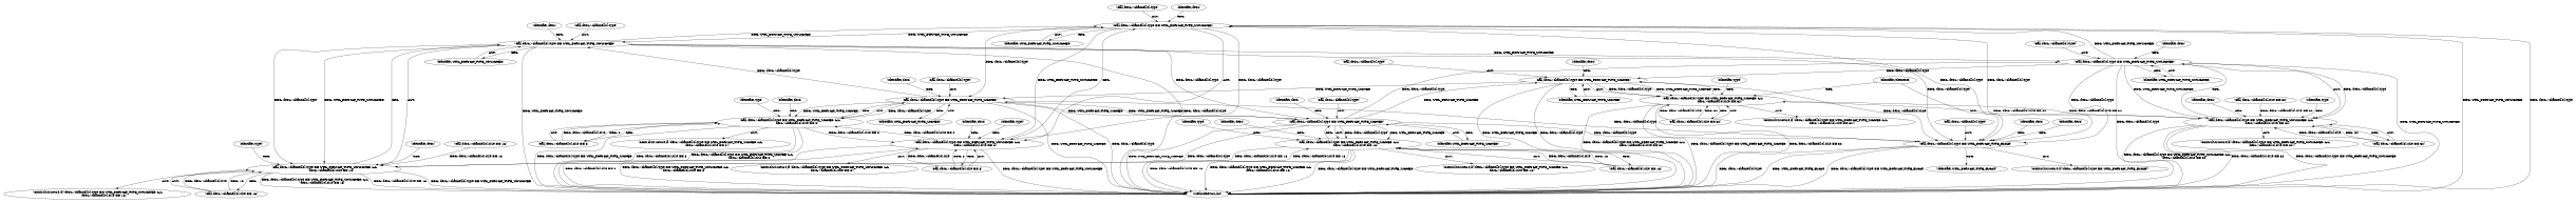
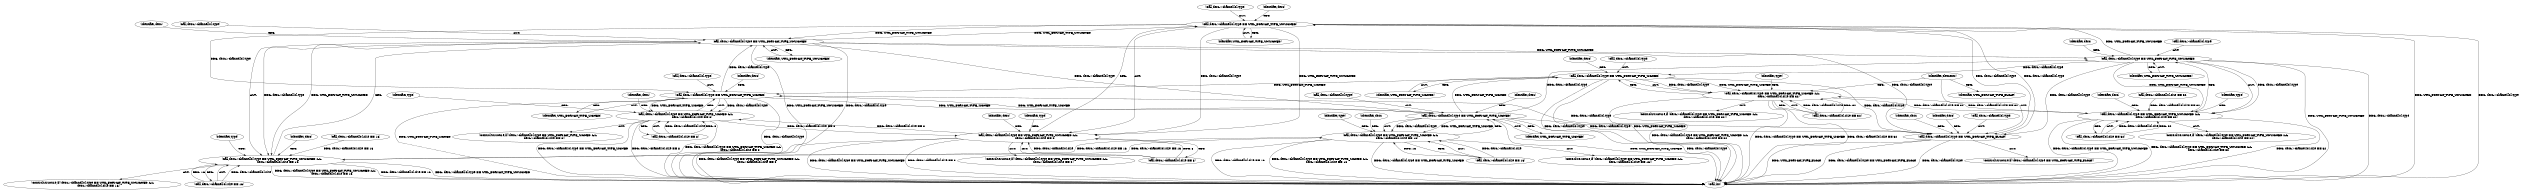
  digraph {
    n1 [label="(Call,desc->channel[0].type == UTIL_FORMAT_TYPE_UNSIGNED)"]
    n2 [label="(Call,desc->channel[0].type == UTIL_FORMAT_TYPE_FLOAT)"]
    n3 [label="(Call,desc->channel[0].type == UTIL_FORMAT_TYPE_UNSIGNED)"]
    n4 [label="(Call,desc->channel[0].type == UTIL_FORMAT_TYPE_SIGNED)"]
    n5 [label="(Call,desc->channel[0].type == UTIL_FORMAT_TYPE_UNSIGNED &&\n                 desc->channel[0].size == 8)"]
    n6 [label="(Identifier,UTIL_FORMAT_TYPE_UNSIGNED)"]
-   n7 [label="(MethodReturn,int)"]
+   n7 [label="(Call,int)"]
    n8 [label="(Identifier,UTIL_FORMAT_TYPE_FLOAT)"]
    n9 [label="(ControlStructure,if (desc->channel[0].type == UTIL_FORMAT_TYPE_FLOAT))"]
    n10 [label="(Call,desc->channel[0].type == UTIL_FORMAT_TYPE_UNSIGNED)"]
    n11 [label="(Call,desc->channel[0].type == UTIL_FORMAT_TYPE_SIGNED)"]
    n12 [label="(Call,desc->channel[0].type == UTIL_FORMAT_TYPE_UNSIGNED &&\n               desc->channel[0].size == 16)"]
    n13 [label="(Identifier,UTIL_FORMAT_TYPE_UNSIGNED)"]
    n14 [label="(Call,desc->channel[0].type == UTIL_FORMAT_TYPE_SIGNED &&\n               desc->channel[0].size == 8)"]
    n15 [label="(Identifier,UTIL_FORMAT_TYPE_SIGNED)"]
    n16 [label="(ControlStructure,if (desc->channel[0].type == UTIL_FORMAT_TYPE_UNSIGNED &&\n                 desc->channel[0].size == 8))"]
    n17 [label="(Call,desc->channel[0].size == 8)"]
    n18 [label="(Call,desc->channel[0].type == UTIL_FORMAT_TYPE_SIGNED)"]
    n19 [label="(Call,desc->channel[0].type == UTIL_FORMAT_TYPE_SIGNED &&\n               desc->channel[0].size == 32)"]
    n20 [label="(Identifier,UTIL_FORMAT_TYPE_SIGNED)"]
    n21 [label="(Call,desc->channel[0].type == UTIL_FORMAT_TYPE_UNSIGNED &&\n               desc->channel[0].size == 32)"]
    n22 [label="(ControlStructure,if (desc->channel[0].type == UTIL_FORMAT_TYPE_SIGNED &&\n               desc->channel[0].size == 32))"]
    n23 [label="(Call,desc->channel[0].size == 32)"]
    n24 [label="(Identifier,UTIL_FORMAT_TYPE_UNSIGNED)"]
    n25 [label="(ControlStructure,if (desc->channel[0].type == UTIL_FORMAT_TYPE_UNSIGNED &&\n               desc->channel[0].size == 32))"]
    n26 [label="(Call,desc->channel[0].size == 32)"]
    n27 [label="(Call,desc->channel[0].type == UTIL_FORMAT_TYPE_SIGNED &&\n               desc->channel[0].size == 16)"]
    n28 [label="(Identifier,UTIL_FORMAT_TYPE_SIGNED)"]
    n29 [label="(ControlStructure,if (desc->channel[0].type == UTIL_FORMAT_TYPE_SIGNED &&\n               desc->channel[0].size == 16))"]
    n30 [label="(Call,desc->channel[0].size == 16)"]
    n31 [label="(ControlStructure,if (desc->channel[0].type == UTIL_FORMAT_TYPE_UNSIGNED &&\n               desc->channel[0].size == 16))"]
    n32 [label="(Call,desc->channel[0].size == 16)"]
    n33 [label="(Call,desc->channel[0].size == 8)"]
    n34 [label="(ControlStructure,if (desc->channel[0].type == UTIL_FORMAT_TYPE_SIGNED &&\n               desc->channel[0].size == 8))"]
    n35 [label="(Call,desc->channel[0].type)"]
    n36 [label="(Identifier,type)"]
    n37 [label="(Identifier,desc)"]
    n38 [label="(Identifier,desc)"]
    n39 [label="(Identifier,desc)"]
    n40 [label="(Identifier,type)"]
    n41 [label="(Identifier,desc)"]
    n42 [label="(Identifier,desc)"]
    n43 [label="(Identifier,desc)"]
    n44 [label="(Identifier,desc)"]
    n45 [label="(Call,desc->channel[0].size == 32)"]
    n46 [label="(Identifier,type)"]
    n47 [label="(Call,desc->channel[0].type)"]
    n48 [label="(Identifier,desc)"]
    n49 [label="(Identifier,type)"]
    n50 [label="(Call,desc->channel[0].type)"]
    n51 [label="(Identifier,desc)"]
    n52 [label="(Call,desc->channel[0].type)"]
    n53 [label="(Call,desc->channel[0].size == 16)"]
    n54 [label="(Identifier,desc)"]
    n55 [label="(Call,desc->channel[0].type)"]
    n56 [label="(Identifier,desc)"]
    n57 [label="(Identifier,type)"]
    n58 [label="(Call,desc->channel[0].type)"]
    n59 [label="(Identifier,desc)"]
    n60 [label="(Identifier,desc)"]
    n61 [label="(Identifier,type)"]
    n62 [label="(Identifier,elements)"]
    n63 [label="(Call,desc->channel[0].type)"]
    n1 -> n2 [label="DDG: desc->channel[0].type"]
    n1 -> n3 [label="DDG: UTIL_FORMAT_TYPE_UNSIGNED"]
    n1 -> n4 [label="DDG: desc->channel[0].type"]
    n1 -> n5 [label="AST: "]
    n1 -> n5 [label="DDG: desc->channel[0].type"]
    n1 -> n5 [label="DDG: UTIL_FORMAT_TYPE_UNSIGNED"]
    n1 -> n6 [label="CFG: "]
    n1 -> n7 [label="DDG: UTIL_FORMAT_TYPE_UNSIGNED"]
    n1 -> n7 [label="DDG: desc->channel[0].type"]
    n2 -> n1 [label="DDG: desc->channel[0].type"]
    n2 -> n7 [label="DDG: UTIL_FORMAT_TYPE_FLOAT"]
    n2 -> n7 [label="DDG: desc->channel[0].type == UTIL_FORMAT_TYPE_FLOAT"]
    n2 -> n7 [label="DDG: desc->channel[0].type"]
-   n2 -> n8 [label="CFG: "]
+   n62 -> n8 [label="CFG: "]
    n2 -> n9 [label="AST: "]
    n3 -> n1 [label="DDG: UTIL_FORMAT_TYPE_UNSIGNED"]
    n3 -> n2 [label="DDG: desc->channel[0].type"]
    n3 -> n7 [label="DDG: UTIL_FORMAT_TYPE_UNSIGNED"]
    n3 -> n7 [label="DDG: desc->channel[0].type"]
    n3 -> n10 [label="DDG: UTIL_FORMAT_TYPE_UNSIGNED"]
    n3 -> n11 [label="DDG: desc->channel[0].type"]
    n3 -> n12 [label="AST: "]
    n3 -> n12 [label="DDG: desc->channel[0].type"]
    n3 -> n12 [label="DDG: UTIL_FORMAT_TYPE_UNSIGNED"]
    n3 -> n13 [label="CFG: "]
    n4 -> n2 [label="DDG: desc->channel[0].type"]
    n4 -> n3 [label="DDG: desc->channel[0].type"]
    n4 -> n7 [label="DDG: desc->channel[0].type"]
    n4 -> n7 [label="DDG: UTIL_FORMAT_TYPE_SIGNED"]
    n4 -> n11 [label="DDG: UTIL_FORMAT_TYPE_SIGNED"]
    n4 -> n14 [label="AST: "]
    n4 -> n14 [label="DDG: desc->channel[0].type"]
    n4 -> n14 [label="DDG: UTIL_FORMAT_TYPE_SIGNED"]
    n4 -> n15 [label="CFG: "]
    n5 -> n1 [label="CFG: "]
    n5 -> n7 [label="DDG: desc->channel[0].size == 8"]
    n5 -> n7 [label="DDG: desc->channel[0].type == UTIL_FORMAT_TYPE_UNSIGNED &&\n                 desc->channel[0].size == 8"]
    n5 -> n7 [label="DDG: desc->channel[0].type == UTIL_FORMAT_TYPE_UNSIGNED"]
    n5 -> n14 [label="DDG: desc->channel[0].size == 8"]
    n5 -> n16 [label="AST: "]
    n5 -> n17 [label="CFG: "]
    n6 -> n1 [label="AST: "]
    n10 -> n1 [label="DDG: UTIL_FORMAT_TYPE_UNSIGNED"]
    n10 -> n2 [label="DDG: desc->channel[0].type"]
    n10 -> n7 [label="DDG: UTIL_FORMAT_TYPE_UNSIGNED"]
    n10 -> n7 [label="DDG: desc->channel[0].type"]
    n10 -> n18 [label="DDG: desc->channel[0].type"]
    n10 -> n21 [label="AST: "]
    n10 -> n21 [label="DDG: desc->channel[0].type"]
    n10 -> n21 [label="DDG: UTIL_FORMAT_TYPE_UNSIGNED"]
    n10 -> n24 [label="CFG: "]
    n11 -> n2 [label="DDG: desc->channel[0].type"]
    n11 -> n4 [label="DDG: UTIL_FORMAT_TYPE_SIGNED"]
    n11 -> n7 [label="DDG: UTIL_FORMAT_TYPE_SIGNED"]
    n11 -> n7 [label="DDG: desc->channel[0].type"]
    n11 -> n10 [label="DDG: desc->channel[0].type"]
    n11 -> n18 [label="DDG: UTIL_FORMAT_TYPE_SIGNED"]
    n11 -> n27 [label="AST: "]
    n11 -> n27 [label="DDG: desc->channel[0].type"]
    n11 -> n27 [label="DDG: UTIL_FORMAT_TYPE_SIGNED"]
    n11 -> n28 [label="CFG: "]
    n12 -> n3 [label="CFG: "]
    n12 -> n7 [label="DDG: desc->channel[0].size == 16"]
    n12 -> n7 [label="DDG: desc->channel[0].type == UTIL_FORMAT_TYPE_UNSIGNED"]
    n12 -> n7 [label="DDG: desc->channel[0].type == UTIL_FORMAT_TYPE_UNSIGNED &&\n               desc->channel[0].size == 16"]
    n12 -> n27 [label="DDG: desc->channel[0].size == 16"]
    n12 -> n31 [label="AST: "]
    n12 -> n32 [label="CFG: "]
    n13 -> n3 [label="AST: "]
    n14 -> n4 [label="CFG: "]
    n14 -> n5 [label="DDG: desc->channel[0].size == 8"]
    n14 -> n7 [label="DDG: desc->channel[0].type == UTIL_FORMAT_TYPE_SIGNED &&\n               desc->channel[0].size == 8"]
    n14 -> n7 [label="DDG: desc->channel[0].type == UTIL_FORMAT_TYPE_SIGNED"]
    n14 -> n7 [label="DDG: desc->channel[0].size == 8"]
    n14 -> n33 [label="CFG: "]
    n14 -> n34 [label="AST: "]
    n15 -> n4 [label="AST: "]
    n17 -> n5 [label="AST: "]
    n17 -> n5 [label="DDG: desc->channel[0].size"]
    n17 -> n5 [label="DDG: 8"]
    n18 -> n2 [label="DDG: desc->channel[0].type"]
    n18 -> n4 [label="DDG: UTIL_FORMAT_TYPE_SIGNED"]
    n18 -> n7 [label="DDG: desc->channel[0].type"]
    n18 -> n7 [label="DDG: UTIL_FORMAT_TYPE_SIGNED"]
    n18 -> n19 [label="AST: "]
    n18 -> n19 [label="DDG: desc->channel[0].type"]
    n18 -> n19 [label="DDG: UTIL_FORMAT_TYPE_SIGNED"]
    n18 -> n20 [label="CFG: "]
    n19 -> n7 [label="DDG: desc->channel[0].type == UTIL_FORMAT_TYPE_SIGNED &&\n               desc->channel[0].size == 32"]
    n19 -> n7 [label="DDG: desc->channel[0].type == UTIL_FORMAT_TYPE_SIGNED"]
    n19 -> n7 [label="DDG: desc->channel[0].size == 32"]
    n19 -> n18 [label="CFG: "]
    n19 -> n21 [label="DDG: desc->channel[0].size == 32"]
    n19 -> n22 [label="AST: "]
    n19 -> n23 [label="CFG: "]
    n20 -> n18 [label="AST: "]
    n21 -> n7 [label="DDG: desc->channel[0].type == UTIL_FORMAT_TYPE_UNSIGNED"]
    n21 -> n7 [label="DDG: desc->channel[0].type == UTIL_FORMAT_TYPE_UNSIGNED &&\n               desc->channel[0].size == 32"]
    n21 -> n7 [label="DDG: desc->channel[0].size == 32"]
    n21 -> n10 [label="CFG: "]
    n21 -> n19 [label="DDG: desc->channel[0].size == 32"]
    n21 -> n25 [label="AST: "]
    n21 -> n26 [label="CFG: "]
    n23 -> n19 [label="AST: "]
    n23 -> n19 [label="DDG: desc->channel[0].size"]
    n23 -> n19 [label="DDG: 32"]
    n24 -> n10 [label="AST: "]
    n26 -> n21 [label="AST: "]
    n26 -> n21 [label="DDG: desc->channel[0].size"]
    n26 -> n21 [label="DDG: 32"]
    n27 -> n7 [label="DDG: desc->channel[0].size == 16"]
    n27 -> n7 [label="DDG: desc->channel[0].type == UTIL_FORMAT_TYPE_SIGNED &&\n               desc->channel[0].size == 16"]
    n27 -> n7 [label="DDG: desc->channel[0].type == UTIL_FORMAT_TYPE_SIGNED"]
    n27 -> n11 [label="CFG: "]
    n27 -> n12 [label="DDG: desc->channel[0].size == 16"]
    n27 -> n29 [label="AST: "]
    n27 -> n30 [label="CFG: "]
    n28 -> n11 [label="AST: "]
    n30 -> n27 [label="AST: "]
    n30 -> n27 [label="DDG: desc->channel[0].size"]
    n30 -> n27 [label="DDG: 16"]
    n32 -> n12 [label="AST: "]
    n32 -> n12 [label="DDG: desc->channel[0].size"]
    n32 -> n12 [label="DDG: 16"]
    n33 -> n14 [label="AST: "]
    n33 -> n14 [label="DDG: desc->channel[0].size"]
    n33 -> n14 [label="DDG: 8"]
    n35 -> n11 [label="AST: "]
    n36 -> n19 [label="CFG: "]
    n37 -> n18 [label="CFG: "]
    n38 -> n2 [label="CFG: "]
    n39 -> n4 [label="CFG: "]
    n40 -> n14 [label="CFG: "]
    n41 -> n3 [label="CFG: "]
    n42 -> n5 [label="CFG: "]
    n43 -> n12 [label="CFG: "]
    n44 -> n21 [label="CFG: "]
    n45 -> n21 [label="DDG: desc->channel[0].size == 32"]
    n46 -> n5 [label="CFG: "]
    n47 -> n10 [label="AST: "]
    n48 -> n11 [label="CFG: "]
    n49 -> n12 [label="CFG: "]
    n50 -> n1 [label="AST: "]
    n51 -> n27 [label="CFG: "]
    n52 -> n4 [label="AST: "]
    n53 -> n12 [label="DDG: desc->channel[0].size == 16"]
    n54 -> n2 [label="CFG: "]
    n55 -> n18 [label="AST: "]
    n56 -> n14 [label="CFG: "]
    n57 -> n21 [label="CFG: "]
    n58 -> n3 [label="AST: "]
    n59 -> n1 [label="CFG: "]
    n60 -> n10 [label="CFG: "]
    n61 -> n27 [label="CFG: "]
    n62 -> n2 [label="AST: "]
    n62 -> n19 [label="CFG: "]
    n63 -> n2 [label="AST: "]
  }
